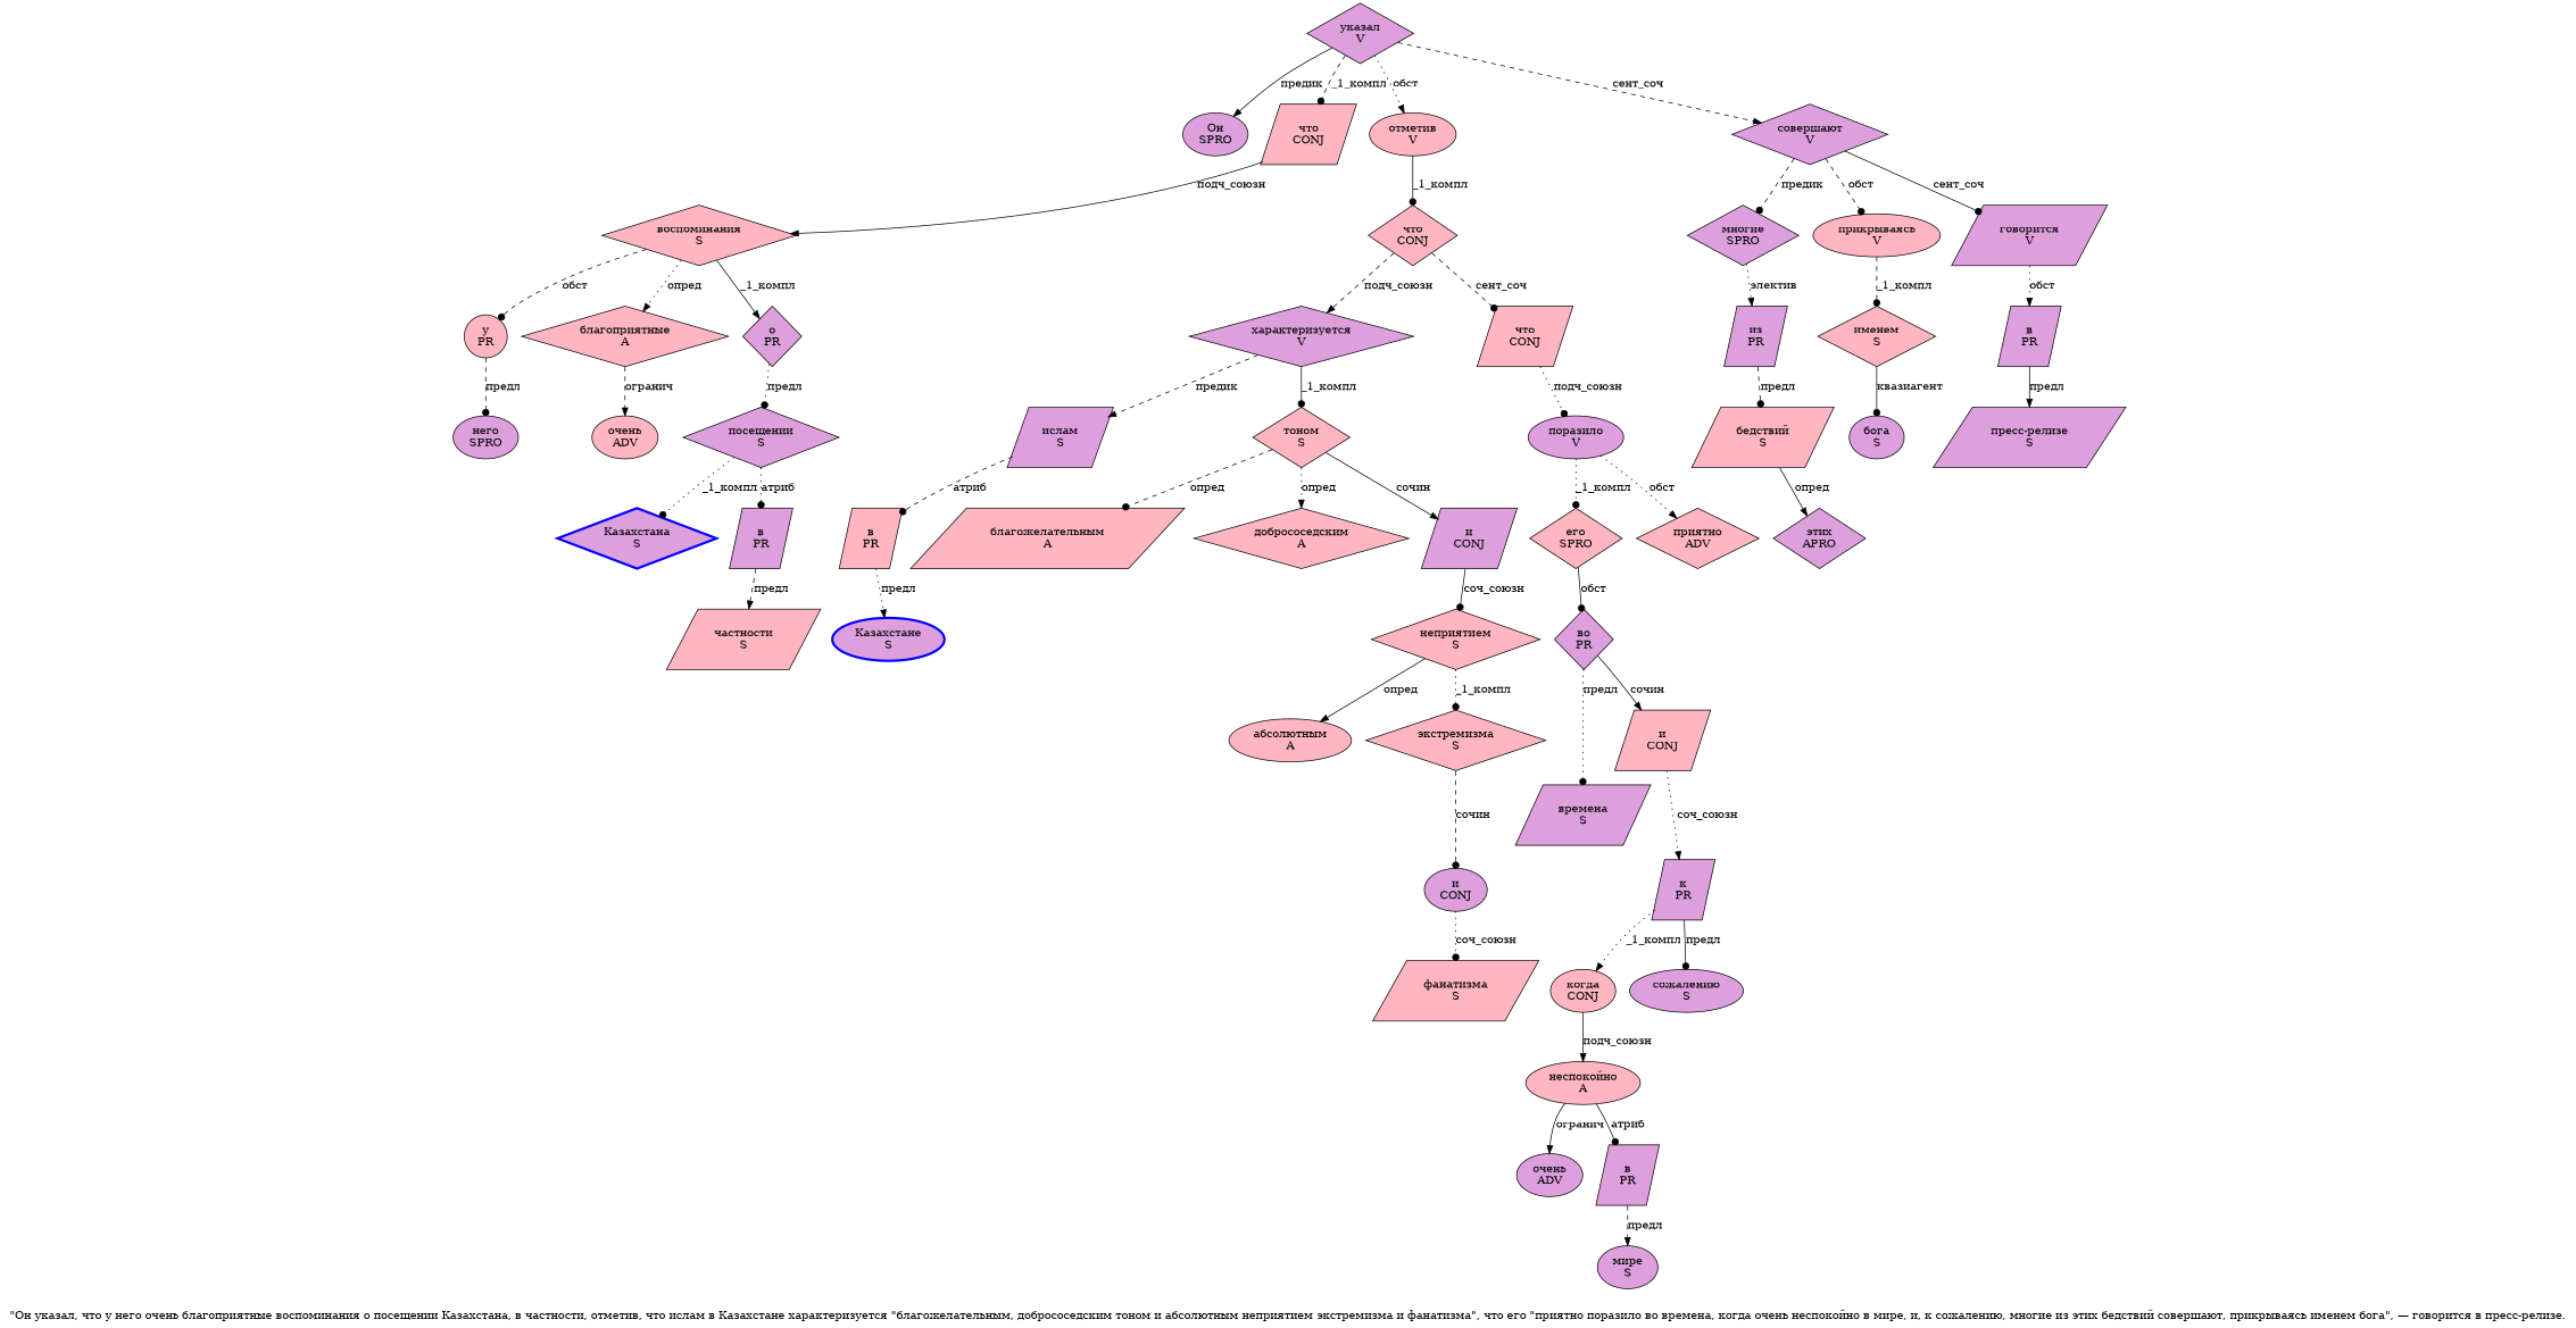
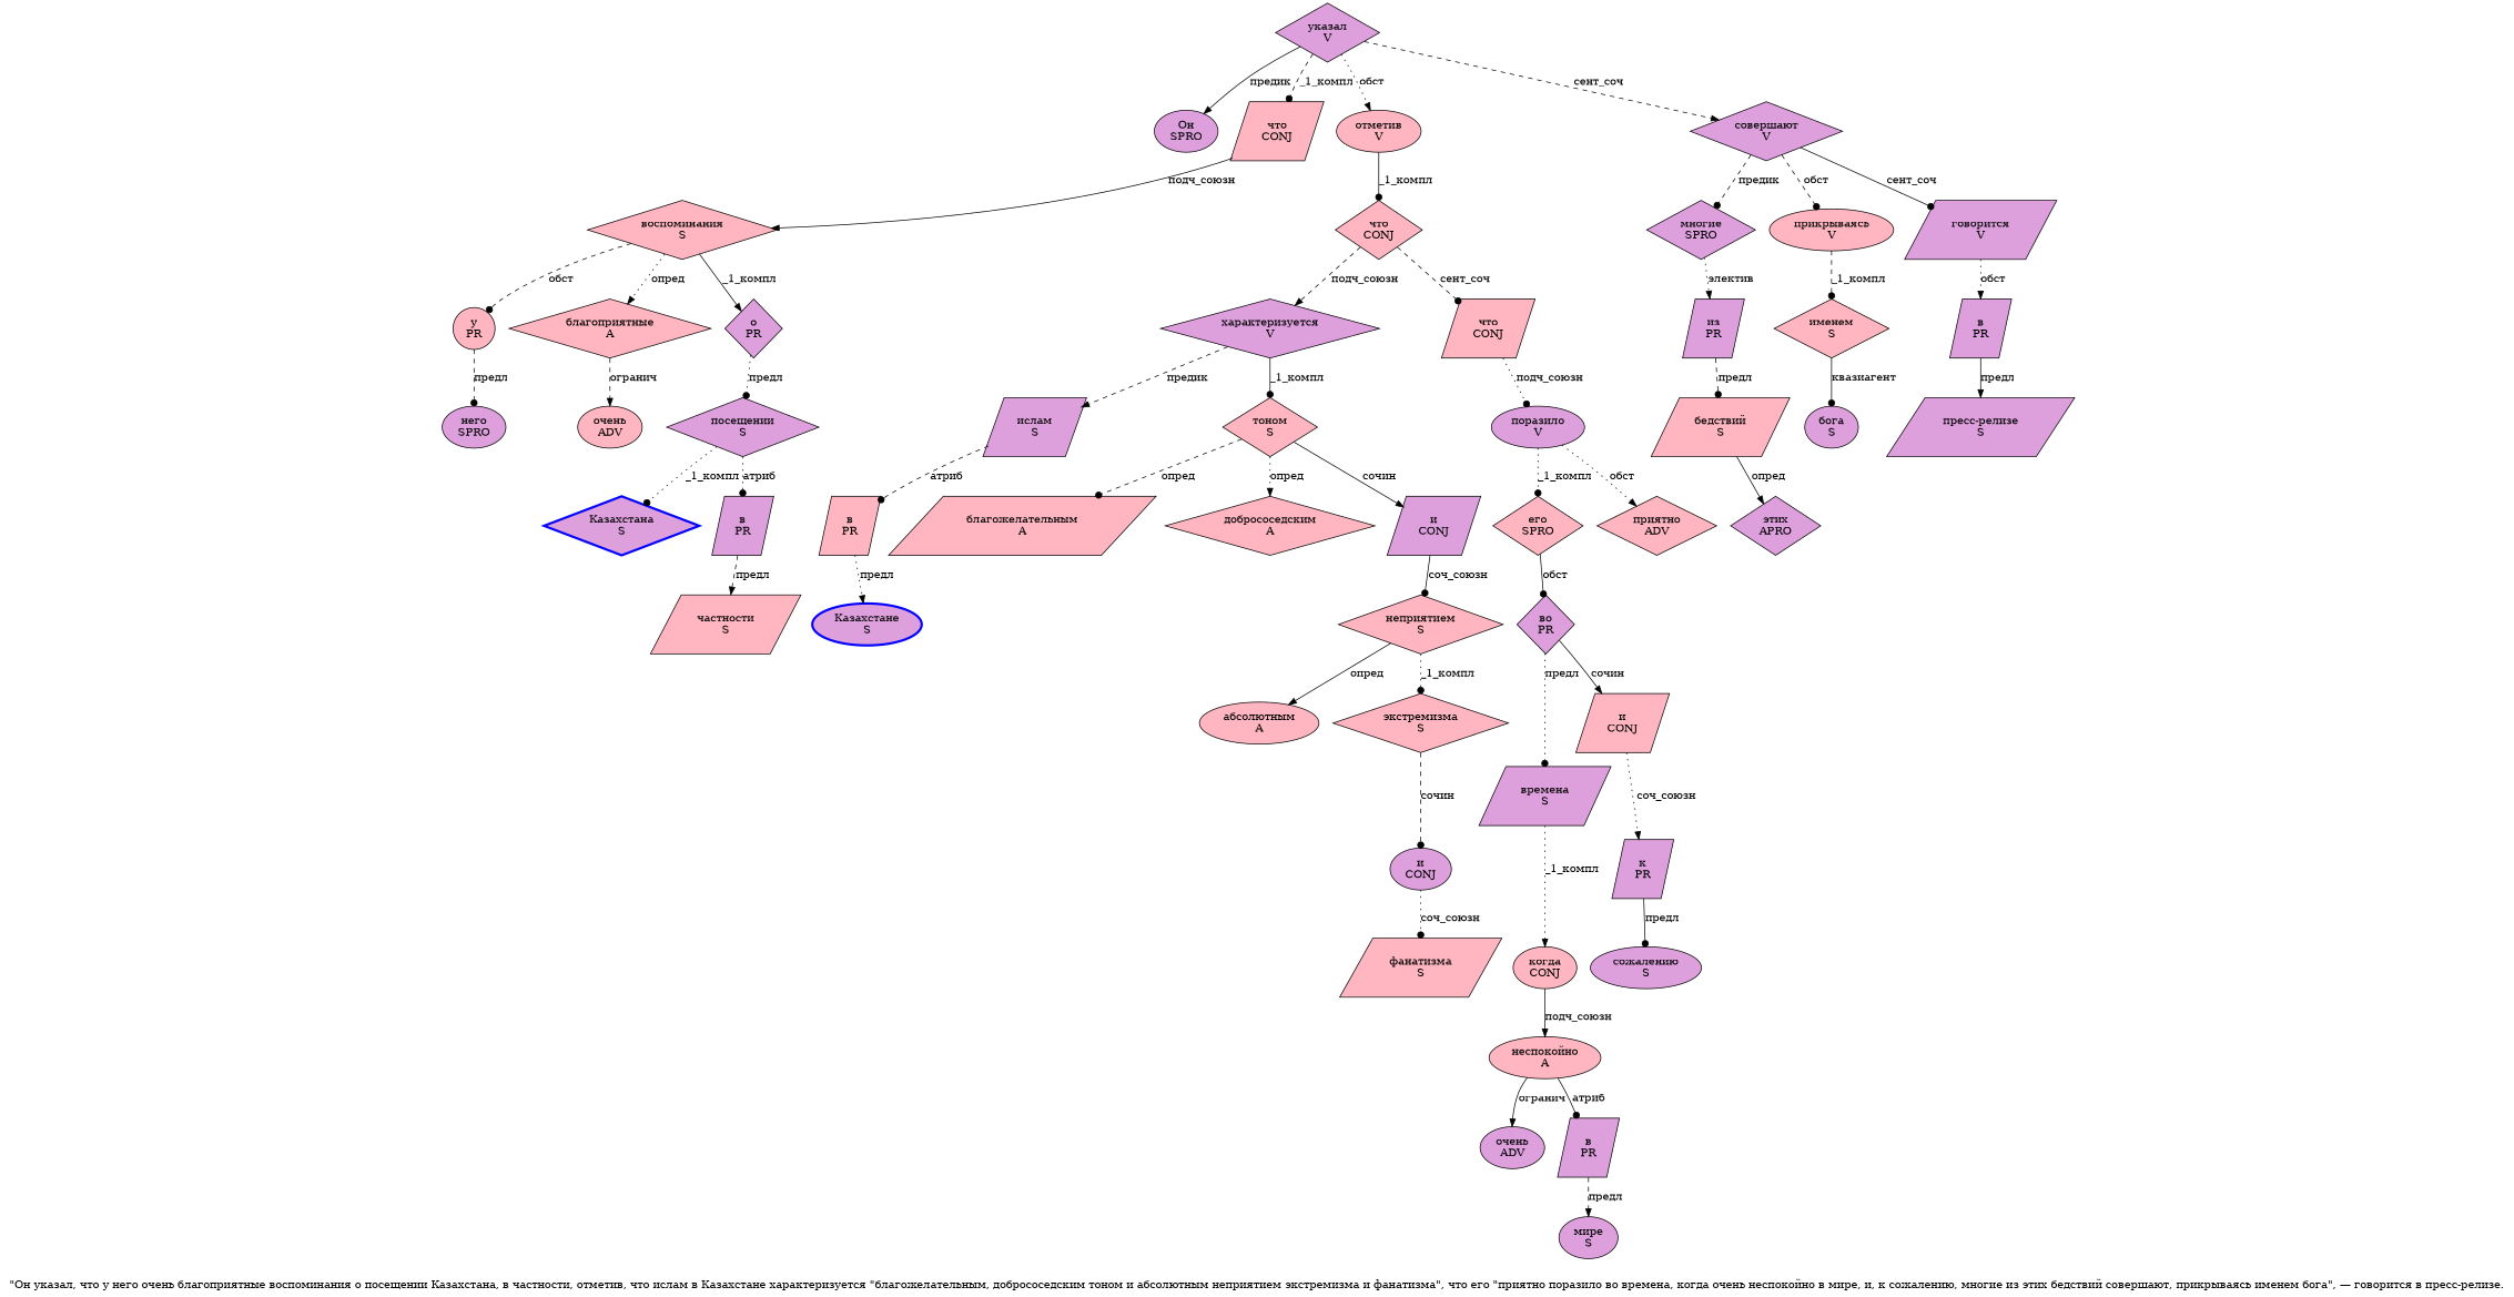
  digraph {
    label="\"Он указал, что у него очень благоприятные воспоминания о посещении Казахстана, в частности, отметив, что ислам в Казахстане характеризуется \"благожелательным, добрососедским тоном и абсолютным неприятием экстремизма и фанатизма\", что его \"приятно поразило во времена, когда очень неспокойно в мире, и, к сожалению, многие из этих бедствий совершают, прикрываясь именем бога\", — говорится в пресс-релизе."
    node [fillcolor=plum penwidth=1 shape=diamond style=filled]
    edge [arrowhead=dot style=solid]
    n1 [label="Он\nSPRO" shape=ellipse]
    n2 [label="указал\nV"]
    n3 [fillcolor=lightpink label="что\nCONJ" shape=parallelogram]
    n4 [fillcolor=lightpink label="отметив\nV" shape=ellipse]
    n5 [label="совершают\nV"]
    n6 [fillcolor=lightpink label="воспоминания\nS"]
    n7 [fillcolor=lightpink label="что\nCONJ"]
    n8 [label="многие\nSPRO"]
    n9 [fillcolor=lightpink label="прикрываясь\nV" shape=ellipse]
    n10 [label="говорится\nV" shape=parallelogram]
    n11 [fillcolor=lightpink label="у\nPR" shape=ellipse]
    n12 [fillcolor=lightpink label="благоприятные\nA"]
    n13 [label="о\nPR"]
    n14 [label="него\nSPRO" shape=ellipse]
    n15 [fillcolor=lightpink label="очень\nADV" shape=ellipse]
    n16 [label="посещении\nS"]
    n17 [color=blue label="Казахстана\nS" penwidth=3]
    n18 [label="в\nPR" shape=parallelogram]
    n19 [fillcolor=lightpink label="частности\nS" shape=parallelogram]
    n20 [label="характеризуется\nV"]
    n21 [fillcolor=lightpink label="что\nCONJ" shape=parallelogram]
    n22 [label="ислам\nS" shape=parallelogram]
    n23 [fillcolor=lightpink label="тоном\nS"]
    n24 [label="поразило\nV" shape=ellipse]
    n25 [fillcolor=lightpink label="в\nPR" shape=parallelogram]
    n26 [color=blue label="Казахстане\nS" penwidth=3 shape=ellipse]
    n27 [fillcolor=lightpink label="благожелательным\nA" shape=parallelogram]
    n28 [fillcolor=lightpink label="добрососедским\nA"]
    n29 [label="и\nCONJ" shape=parallelogram]
    n30 [fillcolor=lightpink label="неприятием\nS"]
    n31 [fillcolor=lightpink label="абсолютным\nA" shape=ellipse]
    n32 [fillcolor=lightpink label="экстремизма\nS"]
    n33 [label="и\nCONJ" shape=ellipse]
    n34 [fillcolor=lightpink label="фанатизма\nS" shape=parallelogram]
    n35 [fillcolor=lightpink label="его\nSPRO"]
    n36 [fillcolor=lightpink label="приятно\nADV"]
    n37 [label="во\nPR"]
    n38 [label="времена\nS" shape=parallelogram]
    n39 [fillcolor=lightpink label="и\nCONJ" shape=parallelogram]
    n40 [fillcolor=lightpink label="когда\nCONJ" shape=ellipse]
    n41 [label="к\nPR" shape=parallelogram]
    n42 [fillcolor=lightpink label="неспокойно\nA" shape=ellipse]
    n43 [label="очень\nADV" shape=ellipse]
    n44 [label="в\nPR" shape=parallelogram]
    n45 [label="мире\nS" shape=ellipse]
    n46 [label="сожалению\nS" shape=ellipse]
    n47 [label="из\nPR" shape=parallelogram]
    n48 [fillcolor=lightpink label="бедствий\nS" shape=parallelogram]
    n49 [label="этих\nAPRO"]
    n50 [fillcolor=lightpink label="именем\nS"]
    n51 [label="в\nPR" shape=parallelogram]
    n52 [label="бога\nS" shape=ellipse]
    n53 [label="пресс-релизе\nS" shape=parallelogram]
    n2 -> n1 [arrowhead=normal label="предик"]
    n2 -> n3 [label="_1_компл" style=dashed]
    n2 -> n4 [arrowhead=normal label="обст" style=dotted]
    n2 -> n5 [arrowhead=normal label="сент_соч" style=dashed]
    n3 -> n6 [arrowhead=normal label="подч_союзн"]
    n4 -> n7 [label="_1_компл"]
    n5 -> n8 [label="предик" style=dashed]
    n5 -> n9 [label="обст" style=dashed]
    n5 -> n10 [label="сент_соч"]
    n6 -> n11 [label="обст" style=dashed]
    n6 -> n12 [arrowhead=normal label="опред" style=dotted]
    n6 -> n13 [arrowhead=normal label="_1_компл"]
    n7 -> n20 [arrowhead=normal label="подч_союзн" style=dashed]
    n7 -> n21 [label="сент_соч" style=dashed]
    n8 -> n47 [arrowhead=normal label="электив" style=dotted]
    n9 -> n50 [label="_1_компл" style=dashed]
    n10 -> n51 [arrowhead=normal label="обст" style=dotted]
    n11 -> n14 [label="предл" style=dashed]
    n12 -> n15 [arrowhead=normal label="огранич" style=dashed]
    n13 -> n16 [label="предл" style=dotted]
    n16 -> n17 [label="_1_компл" style=dotted]
    n16 -> n18 [label="атриб" style=dotted]
    n18 -> n19 [arrowhead=normal label="предл" style=dashed]
    n20 -> n22 [arrowhead=normal label="предик" style=dashed]
    n20 -> n23 [label="_1_компл"]
    n21 -> n24 [label="подч_союзн" style=dotted]
    n22 -> n25 [label="атриб" style=dashed]
    n23 -> n27 [label="опред" style=dashed]
    n23 -> n28 [arrowhead=normal label="опред" style=dotted]
    n23 -> n29 [arrowhead=normal label="сочин"]
    n24 -> n35 [label="_1_компл" style=dotted]
    n24 -> n36 [arrowhead=normal label="обст" style=dotted]
    n25 -> n26 [arrowhead=normal label="предл" style=dotted]
    n29 -> n30 [label="соч_союзн"]
    n30 -> n31 [arrowhead=normal label="опред"]
    n30 -> n32 [label="_1_компл" style=dotted]
    n32 -> n33 [label="сочин" style=dashed]
    n33 -> n34 [label="соч_союзн" style=dotted]
    n35 -> n37 [label="обст"]
    n37 -> n38 [label="предл" style=dotted]
    n37 -> n39 [arrowhead=normal label="сочин"]
-   n41 -> n40 [arrowhead=normal label="_1_компл" style=dotted]
+   n38 -> n40 [arrowhead=normal label="_1_компл" style=dotted]
    n39 -> n41 [arrowhead=normal label="соч_союзн" style=dotted]
    n40 -> n42 [arrowhead=normal label="подч_союзн"]
    n41 -> n46 [label="предл"]
    n42 -> n43 [arrowhead=normal label="огранич"]
    n42 -> n44 [label="атриб"]
    n44 -> n45 [arrowhead=normal label="предл" style=dashed]
    n47 -> n48 [label="предл" style=dashed]
    n48 -> n49 [arrowhead=normal label="опред"]
    n50 -> n52 [label="квазиагент"]
    n51 -> n53 [arrowhead=normal label="предл"]
  }
